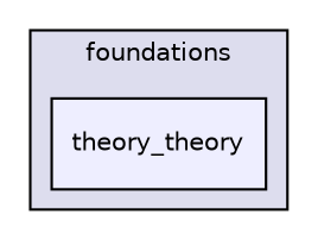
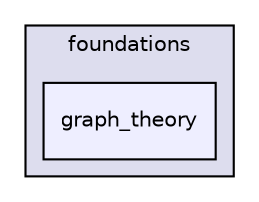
  digraph {
    compound=true
-   n1 [fillcolor="#eeeeff" fontname=Helvetica fontsize=10 label=theory_theory pencolor=black shape=box style=filled]
+   n1 [fillcolor="#eeeeff" fontname=Helvetica fontsize=10 label=graph_theory pencolor=black shape=box style=filled]
    subgraph cluster_1 {
      bgcolor="#ddddee"
      fontname=Helvetica
      fontsize=10
      label=foundations
      pencolor=black
      n1
    }
  }
